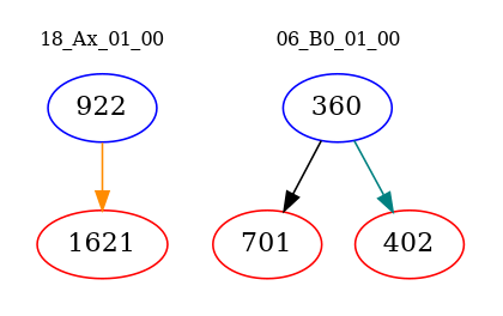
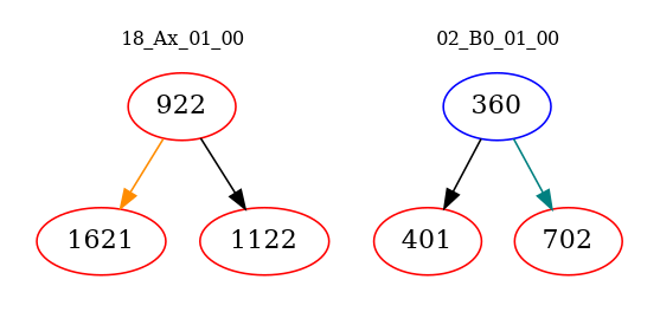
  digraph {
    node [color=red]
    edge [color=black]
-   n1 [color=blue label=922]
+   n1 [label=922]
    n2 [label=1621]
+   n3 [label=1122]
    n4 [color=blue label=360]
-   n5 [label=701]
-   n6 [label=402]
+   n5 [label=401]
+   n6 [label=702]
    subgraph cluster_1 {
      color=white
      fontsize=10
      label="18_Ax_01_00"
      n1
      n2
+     n3
    }
    subgraph cluster_2 {
      color=white
      fontsize=10
-     label="06_B0_01_00"
+     label="02_B0_01_00"
      n4
      n5
      n6
    }
    n1 -> n2 [color=darkorange]
+   n1 -> n3
    n4 -> n5
    n4 -> n6 [color=teal]
  }
